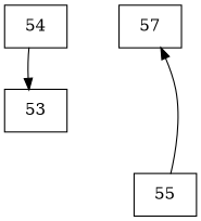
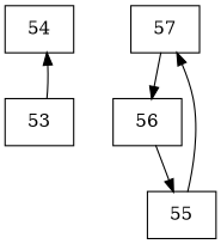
  digraph {
    node [shape=record]
    n1 [label="{54}"]
    n2 [label="{53}"]
    n3 [label="{57}"]
+   n4 [label="{56}"]
    n5 [label="{55}"]
-   n1 -> n2
+   n2 -> n1
+   n3 -> n4
+   n4 -> n5
    n5 -> n3
  }
